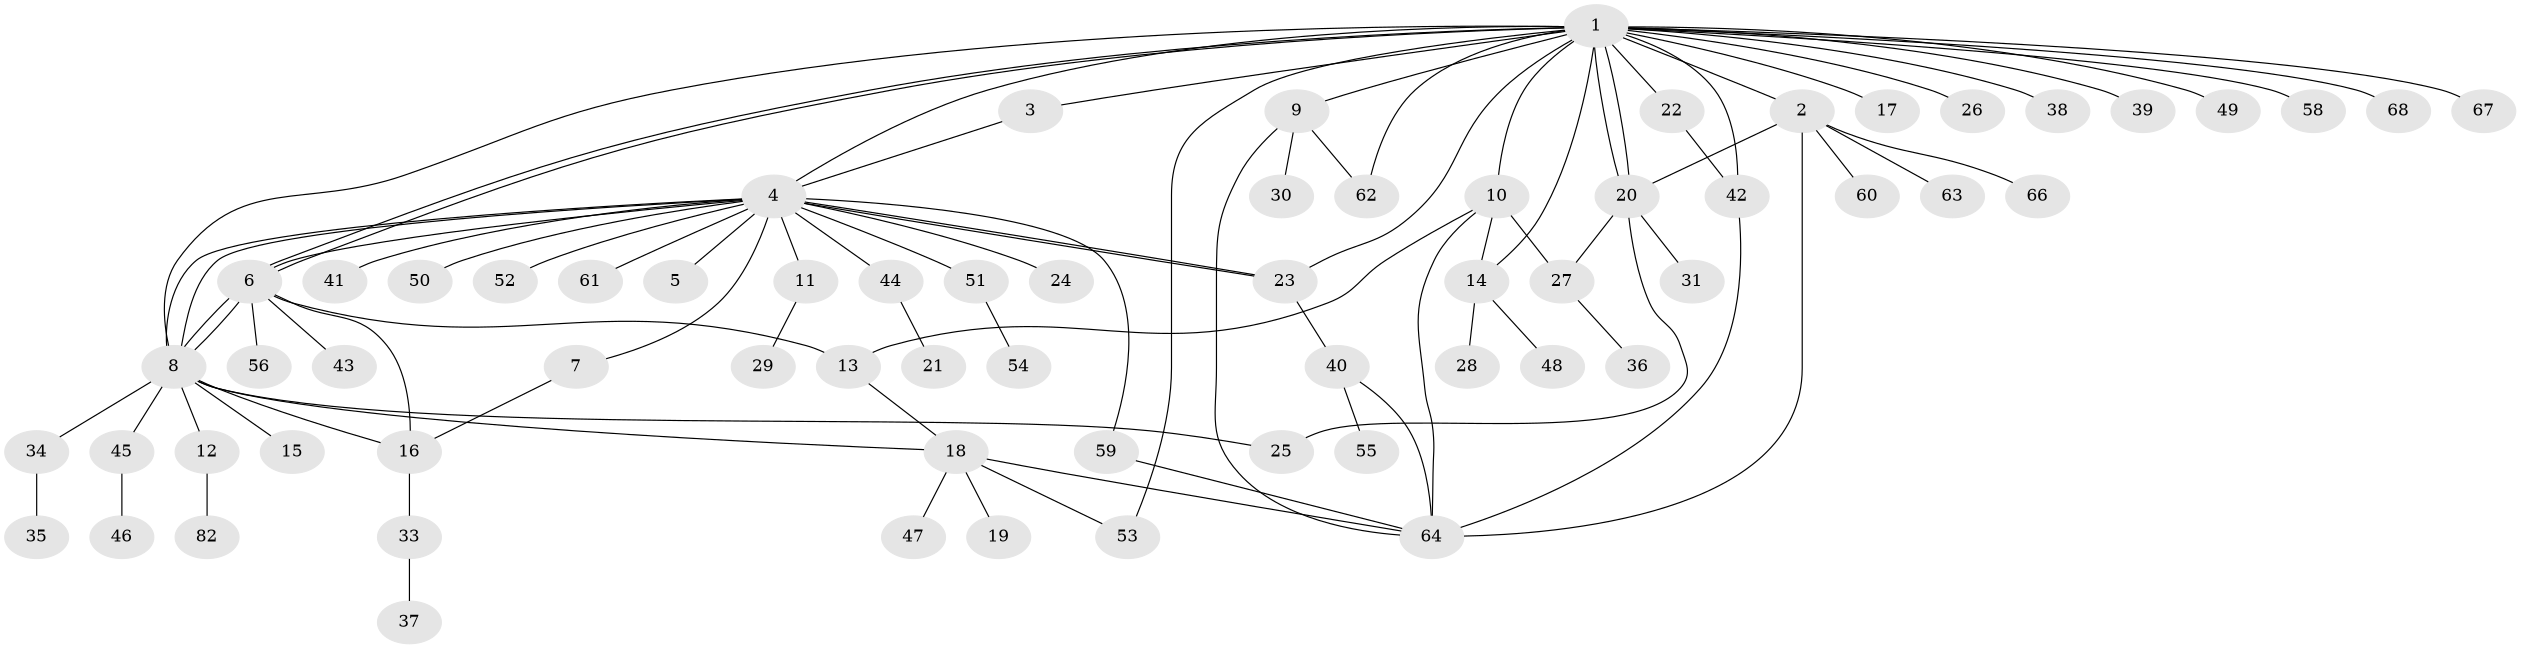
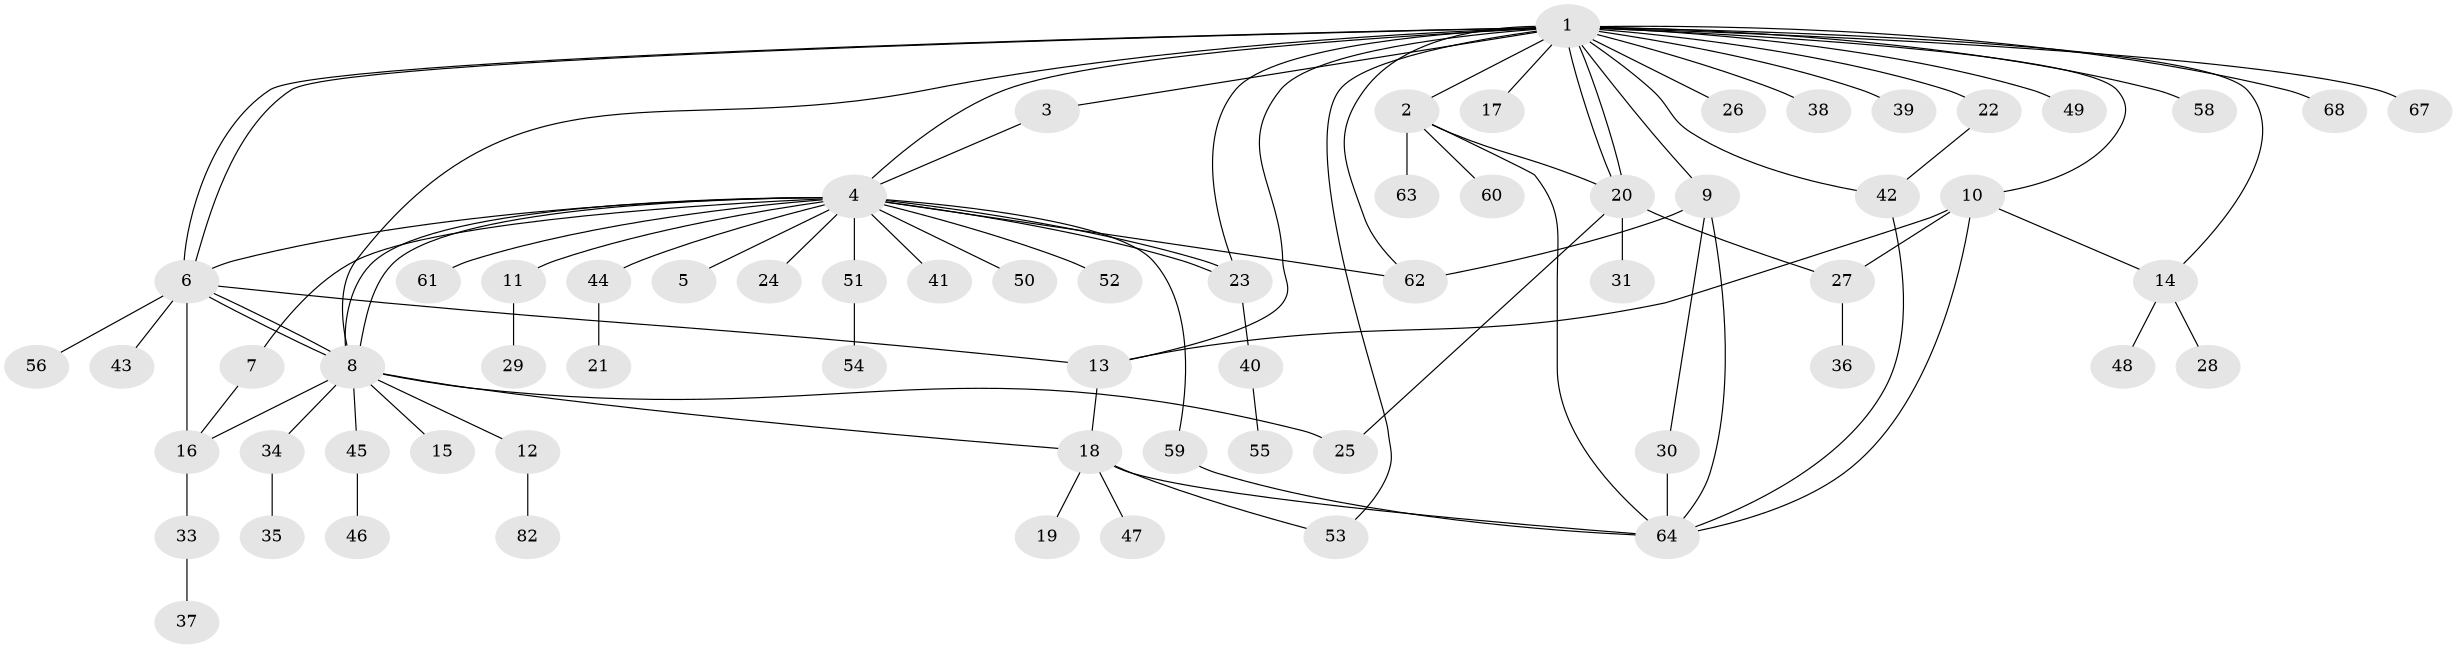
  graph {
    node [color=gray90 style=filled]
    1
    2
    3
    4
    6
    8
    9
    10
    13
    14
    17
    20
    22
    23
    26
    38
    39
    42
    49
    53
    58
    62
    n23 [label=68]
    67
    60
    63
    64
-   66
    5
    7
    11
    24
    41
    44
    50
    51
    52
    59
    61
    16
    43
    56
    12
    15
    18
    25
    34
    45
    30
    27
    28
    48
    31
    40
    29
    21
    54
    33
    n59 [label=82]
    19
    47
    35
    46
    36
    37
    55
    1 -- 2
    1 -- 3
    1 -- 4
    1 -- 6
    1 -- 6
    1 -- 8
    1 -- 9
    1 -- 10
+   1 -- 13
    1 -- 14
    1 -- 17
    1 -- 20
    1 -- 20
    1 -- 22
    1 -- 23
    1 -- 26
    1 -- 38
    1 -- 39
    1 -- 42
    1 -- 49
    1 -- 53
    1 -- 58
    1 -- 62
    1 -- n23
    1 -- 67
    2 -- 20
    2 -- 60
    2 -- 63
    2 -- 64
-   2 -- 66
    3 -- 4
    4 -- 6
    4 -- 8
    4 -- 8
    4 -- 23
    4 -- 23
+   4 -- 62
    4 -- 5
    4 -- 7
    4 -- 11
    4 -- 24
    4 -- 41
    4 -- 44
    4 -- 50
    4 -- 51
    4 -- 52
    4 -- 59
    4 -- 61
    6 -- 8
    6 -- 8
    6 -- 13
    6 -- 16
    6 -- 43
    6 -- 56
    8 -- 16
    8 -- 12
    8 -- 15
    8 -- 18
    8 -- 25
    8 -- 34
    8 -- 45
    9 -- 62
    9 -- 64
    9 -- 30
    10 -- 13
    10 -- 14
    10 -- 64
    10 -- 27
    13 -- 18
    14 -- 28
    14 -- 48
    20 -- 25
    20 -- 27
    20 -- 31
    22 -- 42
    23 -- 40
    42 -- 64
    7 -- 16
    11 -- 29
    44 -- 21
    51 -- 54
    59 -- 64
    16 -- 33
    12 -- n59
    18 -- 53
    18 -- 64
    18 -- 19
    18 -- 47
    34 -- 35
    45 -- 46
    27 -- 36
-   40 -- 64
+   30 -- 64
    40 -- 55
    33 -- 37
  }
